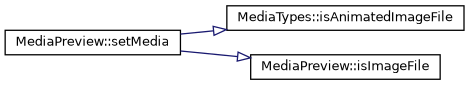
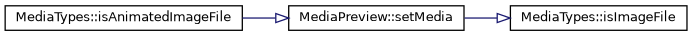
  digraph {
    rankdir=LR
    node [color=black fillcolor=white fontname=Helvetica fontsize=10 shape=record style=filled]
    edge [arrowhead=onormal color=midnightblue fontname=Helvetica fontsize=10 labelfontname=Helvetica labelfontsize=10 style=solid]
    n1 [fontcolor=black height=0.2 label="MediaPreview::setMedia" width=0.4]
    n2 [height=0.2 label="MediaTypes::isAnimatedImageFile" width=0.4]
-   n3 [height=0.2 label="MediaPreview::isImageFile" width=0.4]
-   n1 -> n2
+   n3 [height=0.2 label="MediaTypes::isImageFile" width=0.4]
+   n2 -> n1
    n1 -> n3
  }
